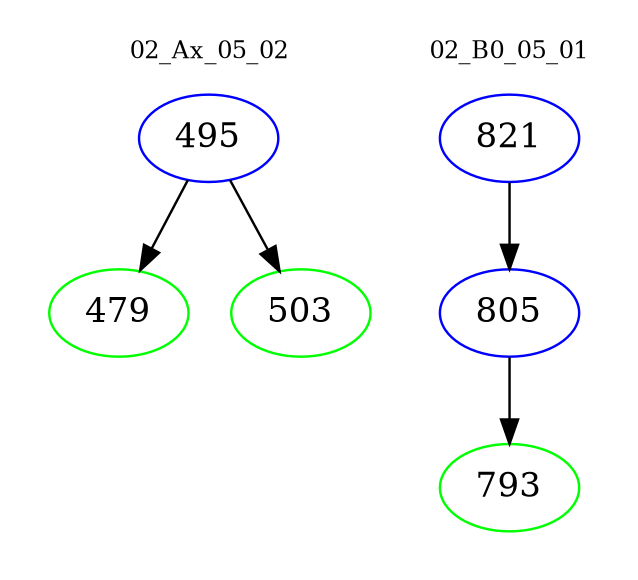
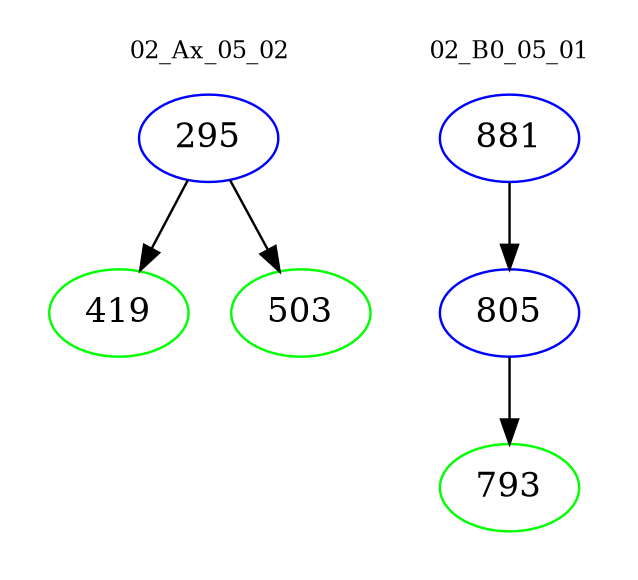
  digraph {
    node [color=blue]
    edge [color=black]
-   n1 [label=495]
-   n2 [color=green label=479]
+   n1 [label=295]
+   n2 [color=green label=419]
    n3 [color=green label=503]
    n4 [label=805]
    n5 [color=green label=793]
-   n6 [label=821]
+   n6 [label=881]
    subgraph cluster_1 {
      color=white
      fontsize=10
      label="02_Ax_05_02"
      n1
      n2
      n3
    }
    subgraph cluster_2 {
      color=white
      fontsize=10
      label="02_B0_05_01"
      n4
      n5
      n6
    }
    n1 -> n2
    n1 -> n3
    n4 -> n5
    n6 -> n4
  }
